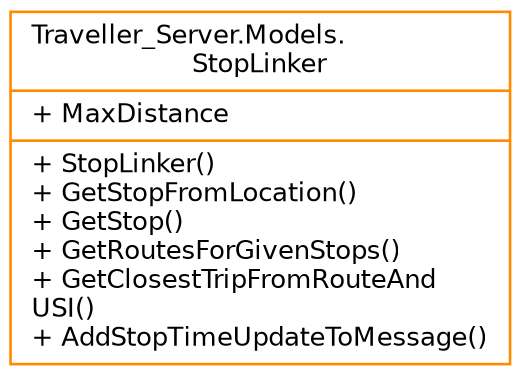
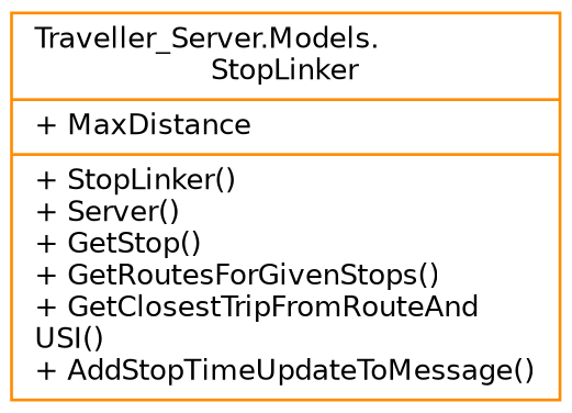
  digraph {
-   n1 [color=darkorange fillcolor=white fontcolor=black fontname=Helvetica fontsize=10 height=0.2 label="{Traveller_Server.Models.\lStopLinker\n|+ MaxDistance\l|+ StopLinker()\l+ GetStopFromLocation()\l+ GetStop()\l+ GetRoutesForGivenStops()\l+ GetClosestTripFromRouteAnd\lUSI()\l+ AddStopTimeUpdateToMessage()\l}" shape=record style=filled width=0.4]
+   n1 [color=darkorange fillcolor=white fontcolor=black fontname=Helvetica fontsize=10 height=0.2 label="{Traveller_Server.Models.\lStopLinker\n|+ MaxDistance\l|+ StopLinker()\l+ Server()\l+ GetStop()\l+ GetRoutesForGivenStops()\l+ GetClosestTripFromRouteAnd\lUSI()\l+ AddStopTimeUpdateToMessage()\l}" shape=record style=filled width=0.4]
  }
